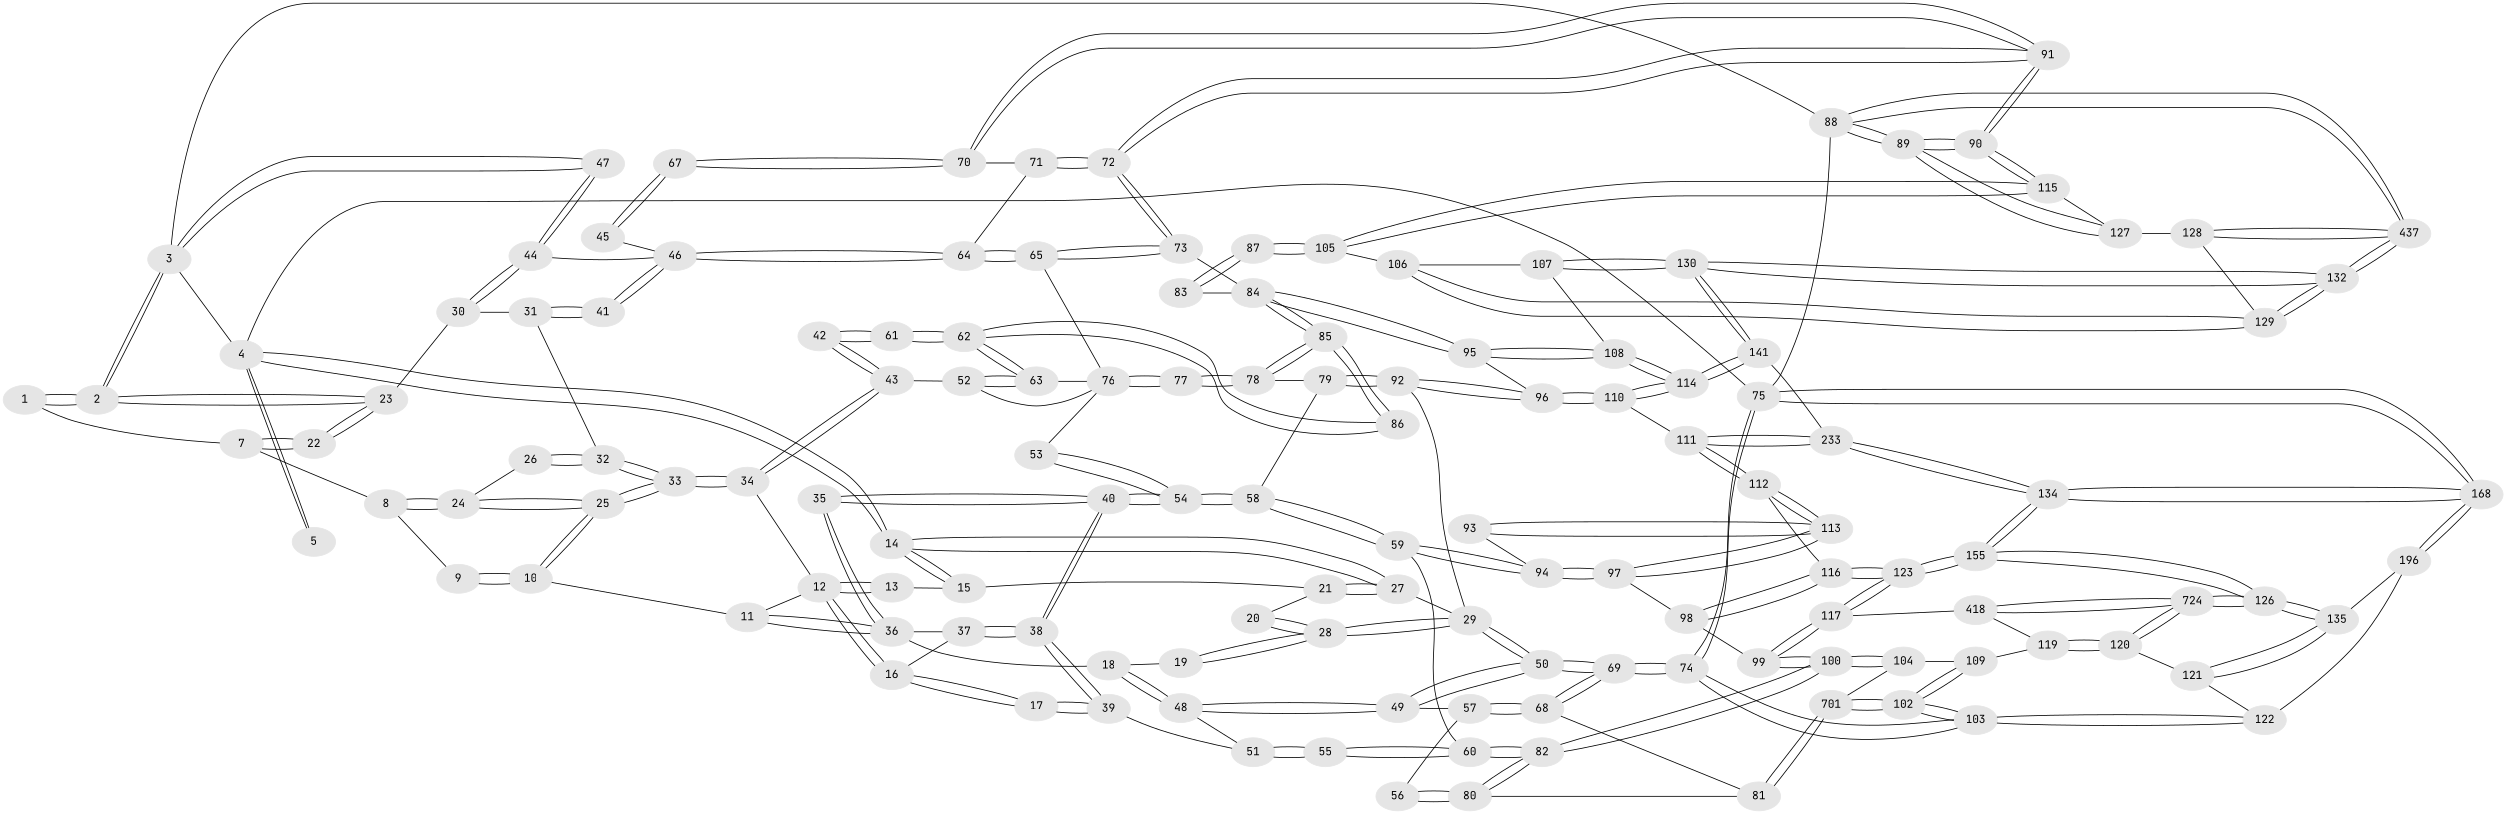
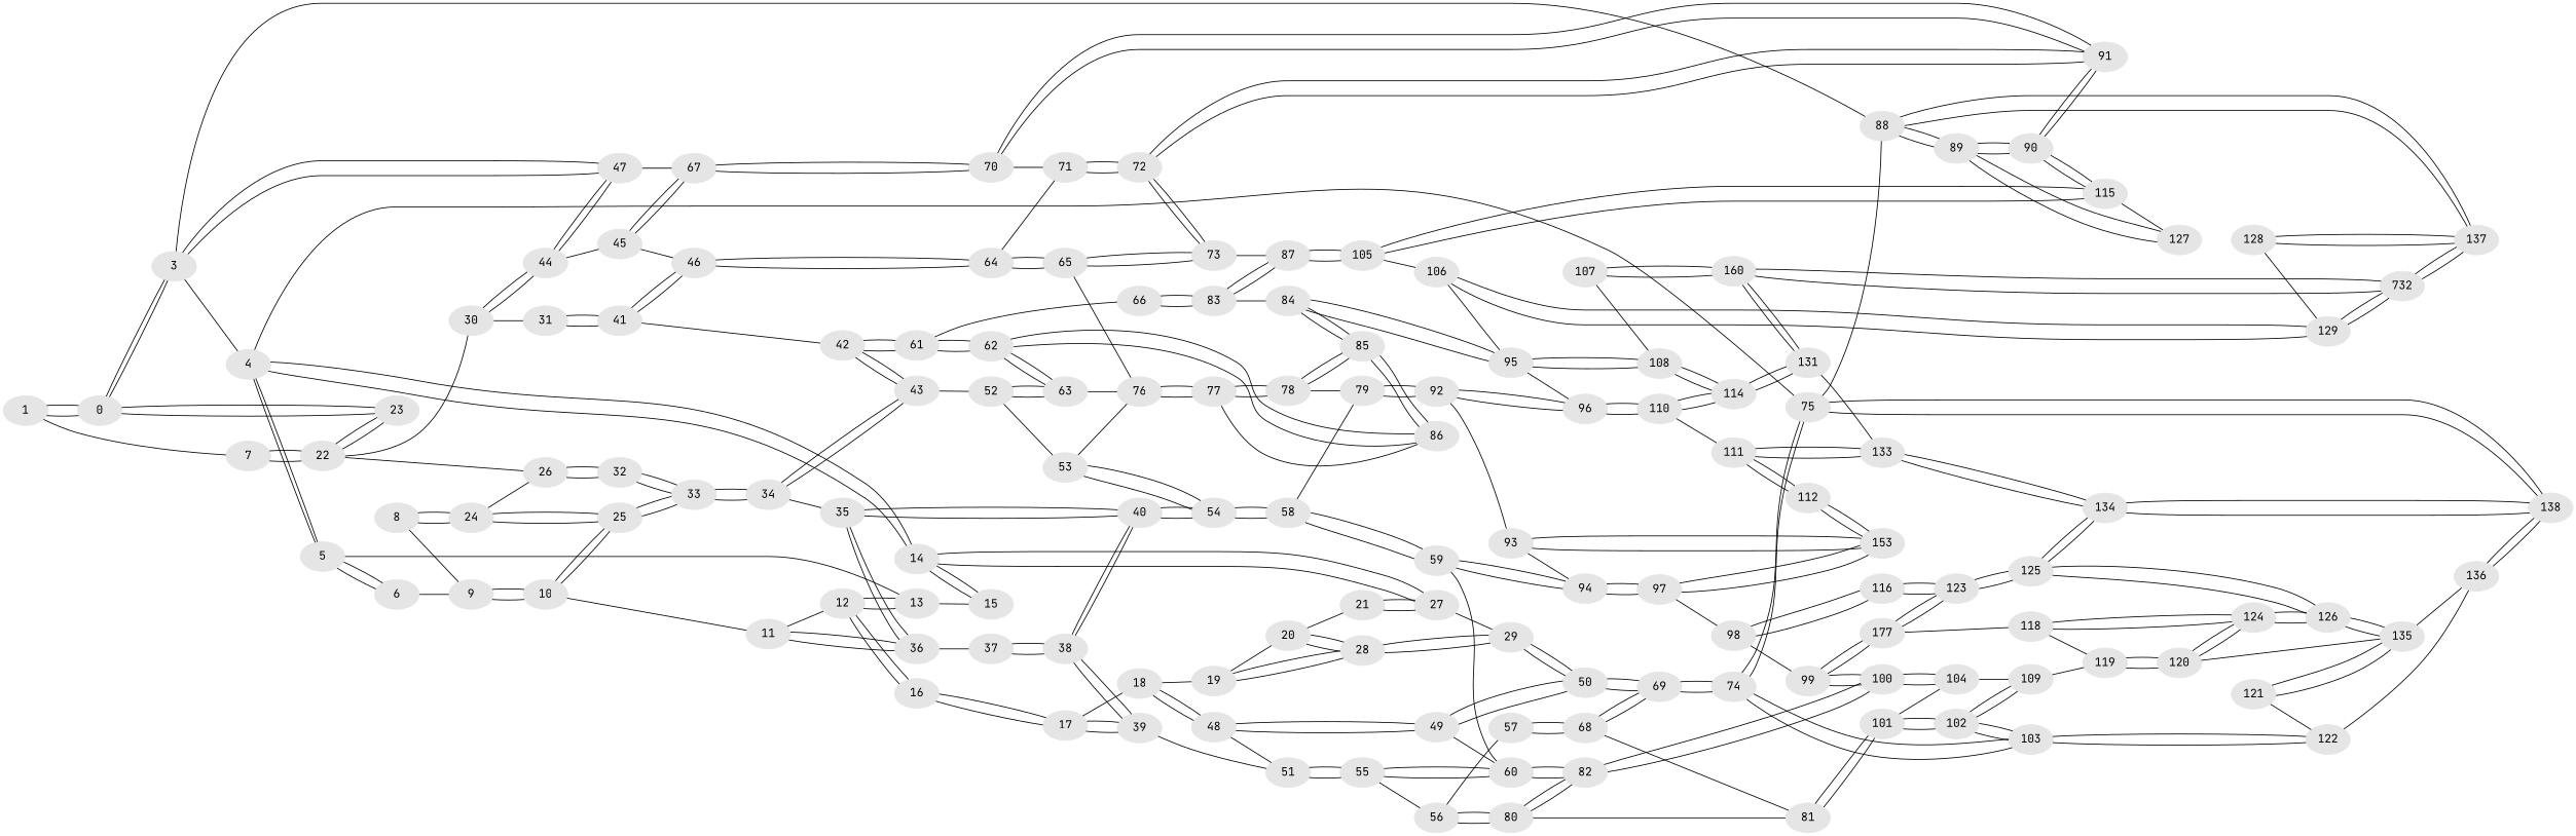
  graph {
    fontname="JetBrains Mono"
    rankdir=LR
    node [color=gray90 fontname="JetBrains Mono" style=filled]
    edge [fontname="JetBrains Mono"]
    1
-   2
+   2 [label=0]
    7
    3
    23
    8
    22
    4
    47
    88
    30
    5
    14
    75
    67
    89
-   137 [label=437]
+   137
+   6
    13
    15
    27
-   138 [label=168]
+   138
    9
    10
    24
    26
    25
    11
    12
    36
    33
    16
    37
    17
    21
    29
    18
    39
    38
    19
    48
    51
    20
    28
    49
    32
    31
    44
    34
    50
    69
    41
    45
    42
    46
    35
    43
    40
    52
    54
    55
    58
    61
    64
    62
+   66
    53
    63
    70
    65
    71
    57
    68
    74
    56
    60
    76
    77
    59
    79
    80
    82
    81
    94
    92
    97
    100
    86
    83
    73
    72
    87
    84
    91
-   101 [label=701]
+   101
    103
    105
    122
    78
    85
    93
    96
    104
    102
    95
    108
    115
    106
    90
    127
    128
-   113
+   113 [label=153]
    110
    98
    114
    111
    99
    116
-   117
+   117 [label=177]
    123
-   118 [label=418]
+   118
    109
    119
-   136 [label=196]
+   136
    107
    129
-   130
-   132
-   131 [label=141]
+   130 [label=160]
+   132 [label=732]
+   131
    120
    112
-   133 [label=233]
+   133
    134
-   125 [label=155]
-   124 [label=724]
+   125
+   124
    126
    121
    135
    1 -- 2
    1 -- 2
    1 -- 7
    2 -- 3
    2 -- 3
    2 -- 23
    2 -- 23
-   7 -- 8
    7 -- 22
    7 -- 22
    3 -- 4
    3 -- 47
    3 -- 47
    3 -- 88
-   23 -- 30
+   22 -- 30
    8 -- 9
    8 -- 24
    8 -- 24
    22 -- 23
    22 -- 23
+   22 -- 26
    4 -- 5
    4 -- 5
    4 -- 14
    4 -- 14
    4 -- 75
+   47 -- 67
    88 -- 89
    88 -- 89
    88 -- 137
    88 -- 137
    30 -- 31
    30 -- 44
    30 -- 44
+   5 -- 6
+   5 -- 6
+   5 -- 13
    14 -- 15
    14 -- 15
    14 -- 27
    14 -- 27
    75 -- 88
    75 -- 138
    75 -- 138
    67 -- 70
    67 -- 70
    89 -- 90
    89 -- 90
    89 -- 127
    89 -- 127
+   6 -- 9
    13 -- 15
-   15 -- 21
    27 -- 29
    9 -- 10
    9 -- 10
    10 -- 25
    10 -- 25
    10 -- 11
    24 -- 26
    24 -- 25
    24 -- 25
    26 -- 32
    26 -- 32
    25 -- 33
    25 -- 33
    11 -- 12
    11 -- 36
    11 -- 36
    12 -- 13
    12 -- 13
    12 -- 16
    12 -- 16
    36 -- 37
    33 -- 34
    33 -- 34
-   16 -- 37
    16 -- 17
    16 -- 17
    37 -- 38
    37 -- 38
-   36 -- 18
+   17 -- 18
    17 -- 39
    17 -- 39
    21 -- 27
    21 -- 27
    29 -- 50
    29 -- 50
    18 -- 19
    18 -- 48
    18 -- 48
    39 -- 51
    38 -- 39
    38 -- 39
    38 -- 40
    38 -- 40
+   19 -- 20
    19 -- 28
    19 -- 28
    48 -- 51
    48 -- 49
    48 -- 49
    51 -- 55
    51 -- 55
    20 -- 21
    20 -- 28
    20 -- 28
    28 -- 29
    28 -- 29
    49 -- 50
    49 -- 50
-   49 -- 57
+   49 -- 60
    32 -- 33
    32 -- 33
-   31 -- 32
    31 -- 41
    31 -- 41
    44 -- 47
    44 -- 47
-   44 -- 46
-   34 -- 12
+   44 -- 45
+   34 -- 35
    34 -- 43
    34 -- 43
    50 -- 69
    50 -- 69
    69 -- 74
    69 -- 74
+   41 -- 42
    41 -- 46
    41 -- 46
    45 -- 67
    45 -- 67
    45 -- 46
    42 -- 43
    42 -- 43
    42 -- 61
    42 -- 61
    46 -- 64
    46 -- 64
    35 -- 36
    35 -- 36
    35 -- 40
    35 -- 40
    43 -- 52
    40 -- 54
    40 -- 54
-   52 -- 76
+   52 -- 53
    52 -- 63
    52 -- 63
    54 -- 58
    54 -- 58
+   55 -- 56
    55 -- 60
    55 -- 60
    58 -- 59
    58 -- 59
    58 -- 79
    61 -- 62
    61 -- 62
+   61 -- 66
    64 -- 65
    64 -- 65
    64 -- 71
    62 -- 63
    62 -- 63
    62 -- 86
    62 -- 86
+   66 -- 83
+   66 -- 83
    53 -- 54
    53 -- 54
    53 -- 76
    63 -- 76
    70 -- 71
    70 -- 91
    70 -- 91
    65 -- 76
    65 -- 73
    65 -- 73
    71 -- 72
    71 -- 72
    57 -- 68
    57 -- 68
    68 -- 69
    68 -- 69
    68 -- 81
    74 -- 75
    74 -- 75
    74 -- 103
    74 -- 103
    56 -- 57
    56 -- 80
    56 -- 80
    60 -- 82
    60 -- 82
    76 -- 77
    76 -- 77
+   77 -- 86
    77 -- 78
    77 -- 78
    59 -- 60
    59 -- 94
    59 -- 94
    79 -- 92
    79 -- 92
    80 -- 82
    80 -- 82
    80 -- 81
    82 -- 100
    82 -- 100
    81 -- 101
    81 -- 101
    94 -- 97
    94 -- 97
-   92 -- 29
+   92 -- 93
    92 -- 96
    92 -- 96
    97 -- 113
    97 -- 113
    97 -- 98
    100 -- 104
    100 -- 104
    83 -- 87
    83 -- 87
    83 -- 84
-   73 -- 84
+   73 -- 87
    72 -- 73
    72 -- 73
    72 -- 91
    72 -- 91
    87 -- 105
    87 -- 105
    84 -- 85
    84 -- 85
    84 -- 95
    84 -- 95
    101 -- 104
    101 -- 102
    101 -- 102
    103 -- 122
    103 -- 122
    105 -- 115
    105 -- 115
    105 -- 106
    122 -- 136
    78 -- 79
    78 -- 85
    78 -- 85
    85 -- 86
    85 -- 86
    93 -- 94
    93 -- 113
    93 -- 113
    96 -- 110
    96 -- 110
    104 -- 109
    102 -- 103
    102 -- 103
    102 -- 109
    102 -- 109
    95 -- 96
    95 -- 108
    95 -- 108
    108 -- 114
    108 -- 114
    115 -- 127
-   106 -- 107
+   106 -- 95
    106 -- 129
    106 -- 129
    90 -- 91
    90 -- 91
    90 -- 115
    90 -- 115
-   127 -- 128
    128 -- 137
    128 -- 137
    128 -- 129
    110 -- 114
    110 -- 114
    110 -- 111
    98 -- 99
    98 -- 116
    98 -- 116
    114 -- 131
    114 -- 131
    111 -- 112
    111 -- 112
    111 -- 133
    111 -- 133
    99 -- 100
    99 -- 100
    99 -- 117
    99 -- 117
    116 -- 123
    116 -- 123
    117 -- 123
    117 -- 123
    117 -- 118
    123 -- 125
    123 -- 125
    118 -- 119
    118 -- 124
    118 -- 124
    109 -- 119
    119 -- 120
    119 -- 120
    136 -- 138
    136 -- 138
    107 -- 108
    107 -- 130
    107 -- 130
    129 -- 132
    129 -- 132
    130 -- 132
    130 -- 132
    130 -- 131
    130 -- 131
    132 -- 137
    132 -- 137
    131 -- 133
    120 -- 124
    120 -- 124
-   120 -- 121
+   120 -- 135
    112 -- 113
    112 -- 113
-   112 -- 116
    133 -- 134
    133 -- 134
    134 -- 138
    134 -- 138
    125 -- 134
    125 -- 134
    125 -- 126
    125 -- 126
    124 -- 126
    124 -- 126
    126 -- 135
    126 -- 135
    121 -- 122
    121 -- 135
    121 -- 135
    135 -- 136
  }
